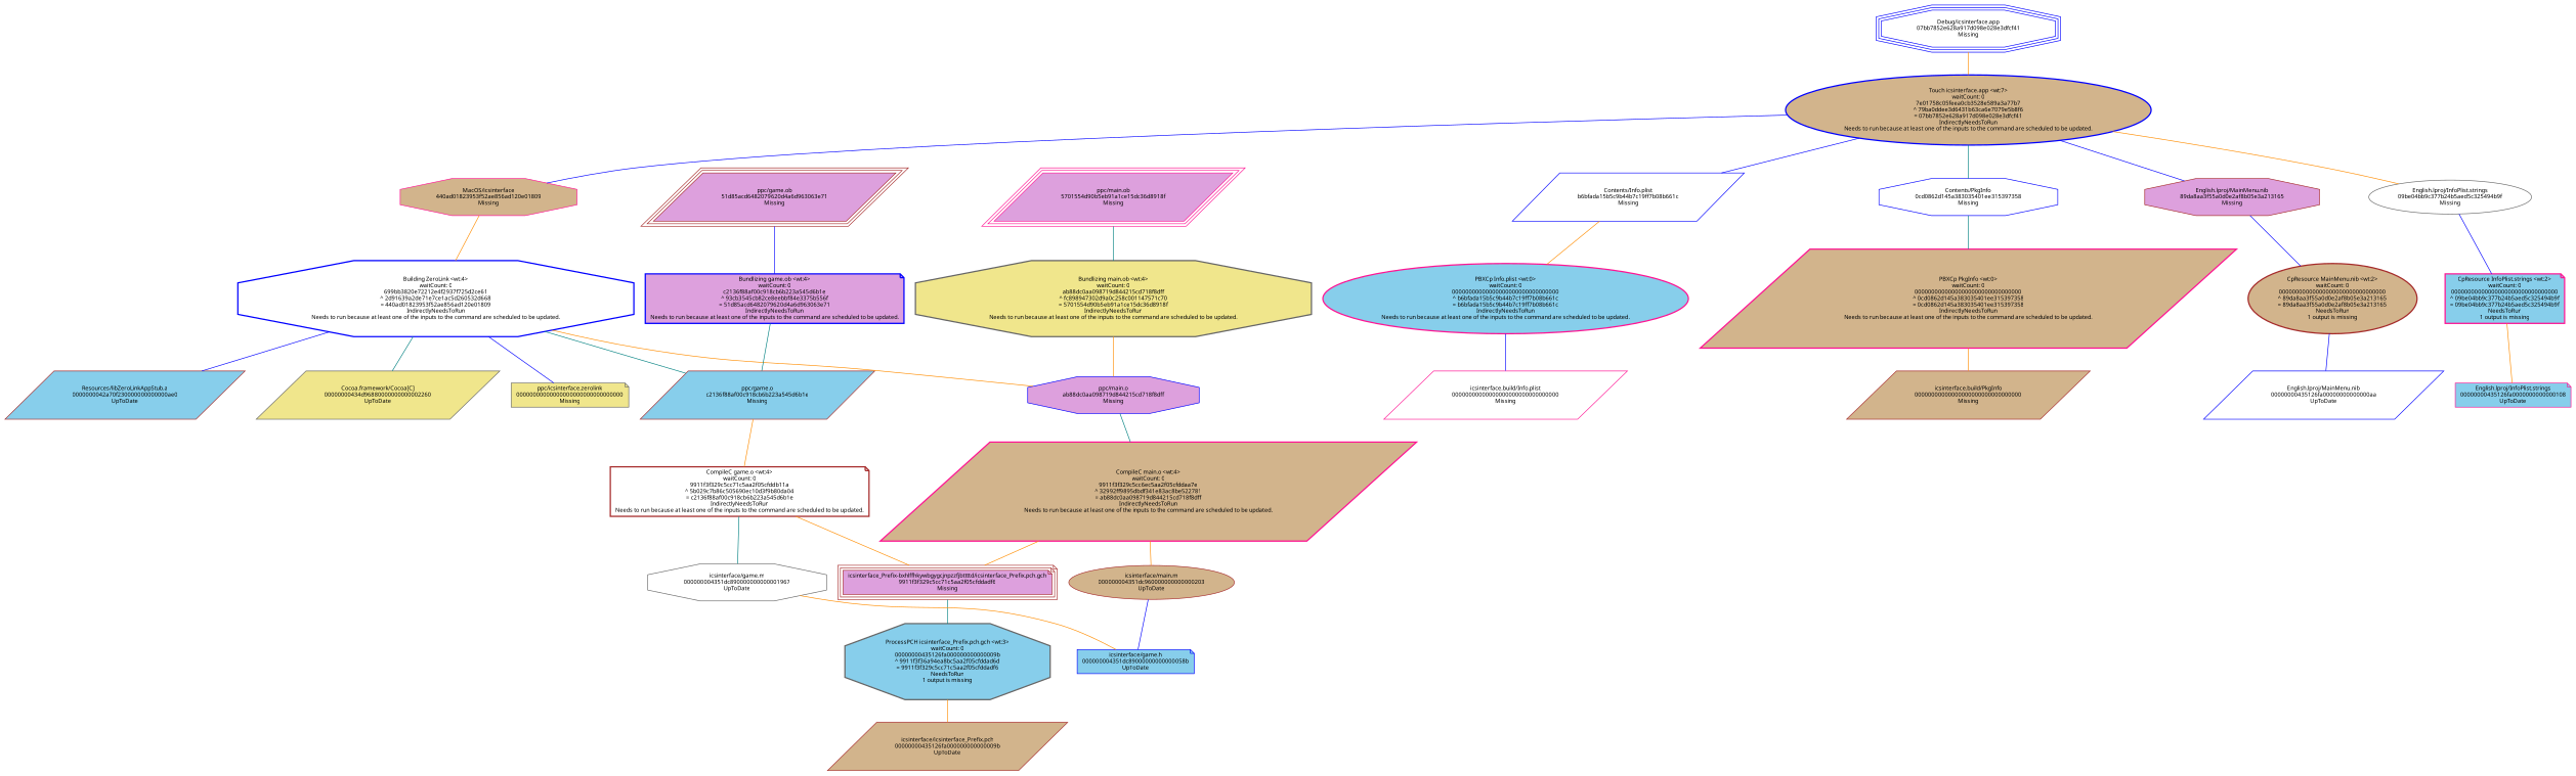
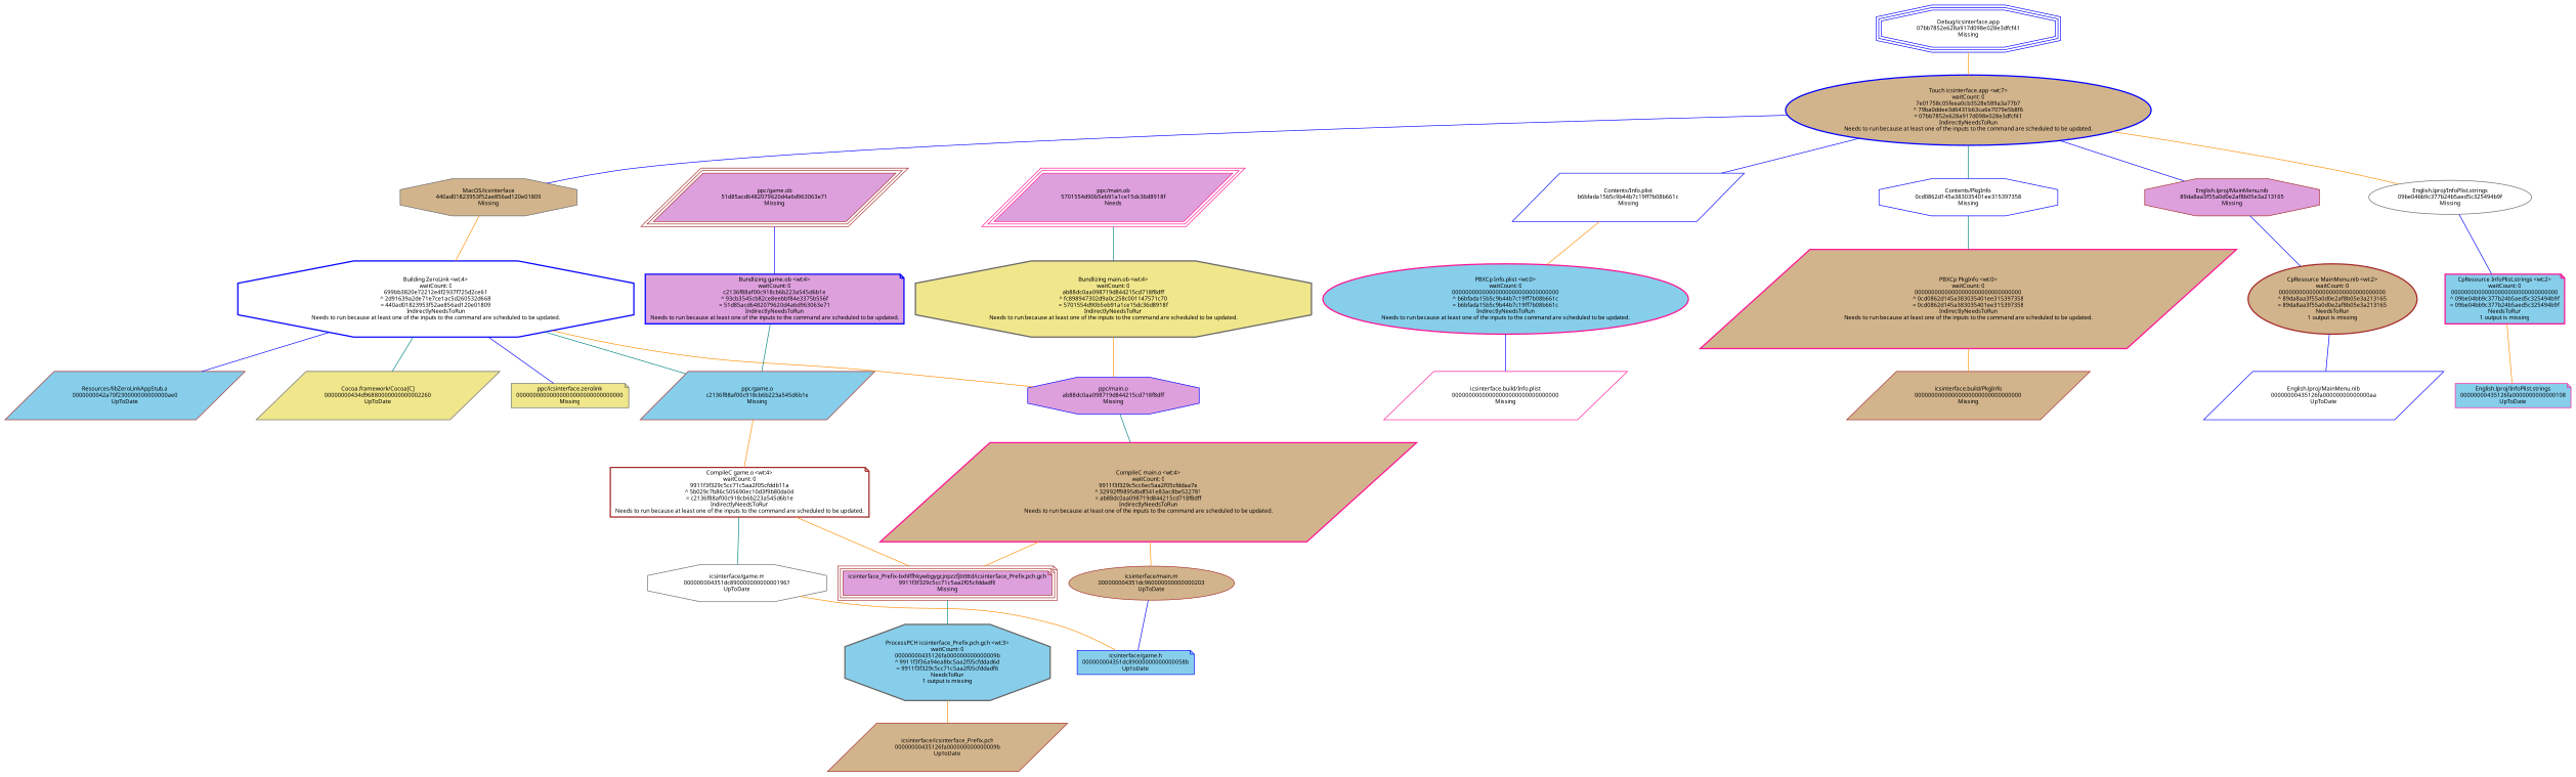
  digraph {
    concentrate=false
    node [color=brown fillcolor=white fontname=Monaco fontsize=9 shape=parallelogram style=filled]
    edge [arrowhead=none arrowtail=normal color=darkorange style=solid]
    n1 [color=blue label="Debug/icsinterface.app\n07bb7852e628a917d098e028e3dfcf41\nMissing" peripheries=3 shape=octagon]
    n2 [color=blue fillcolor=tan label="Touch icsinterface.app <wt:7>\nwaitCount: 0\n7e01758c05feea0cb3528e589a3a77b7\n^ 79ba0ddee3d6431b63ca6e7079e5b8f6\n= 07bb7852e628a917d098e028e3dfcf41\nIndirectlyNeedsToRun\nNeeds to run because at least one of the inputs to the command are scheduled to be updated." shape=ellipse style="filled,bold"]
    n3 [color=blue label="Contents/Info.plist\nb6bfada15b5c9b44b7c19ff7b08b661c\nMissing"]
    n4 [color=blue label="Contents/PkgInfo\n0cd0862d145a383035401ee315397358\nMissing" shape=octagon]
    n5 [fillcolor=plum label="English.lproj/MainMenu.nib\n89da8aa3f55a0d0e2af8b05e3a213165\nMissing" shape=octagon]
    n6 [color=gray40 label="English.lproj/InfoPlist.strings\n09be04bb9c377b24b5aed5c325494b9f\nMissing" shape=ellipse]
-   n7 [color=deeppink fillcolor=tan label="MacOS/icsinterface\n440ad01823953f52ae856ad120e01809\nMissing" shape=octagon]
+   n7 [color=gray40 fillcolor=tan label="MacOS/icsinterface\n440ad01823953f52ae856ad120e01809\nMissing" shape=octagon]
    n8 [color=deeppink fillcolor=skyblue label="PBXCp Info.plist <wt:0>\nwaitCount: 0\n00000000000000000000000000000000\n^ b6bfada15b5c9b44b7c19ff7b08b661c\n= b6bfada15b5c9b44b7c19ff7b08b661c\nIndirectlyNeedsToRun\nNeeds to run because at least one of the inputs to the command are scheduled to be updated." shape=ellipse style="filled,bold"]
    n9 [color=deeppink label="icsinterface.build/Info.plist\n00000000000000000000000000000000\nMissing"]
    n10 [color=deeppink fillcolor=tan label="PBXCp PkgInfo <wt:0>\nwaitCount: 0\n00000000000000000000000000000000\n^ 0cd0862d145a383035401ee315397358\n= 0cd0862d145a383035401ee315397358\nIndirectlyNeedsToRun\nNeeds to run because at least one of the inputs to the command are scheduled to be updated." style="filled,bold"]
    n11 [fillcolor=tan label="icsinterface.build/PkgInfo\n00000000000000000000000000000000\nMissing"]
    n12 [fillcolor=tan label="CpResource MainMenu.nib <wt:2>\nwaitCount: 0\n00000000000000000000000000000000\n^ 89da8aa3f55a0d0e2af8b05e3a213165\n= 89da8aa3f55a0d0e2af8b05e3a213165\nNeedsToRun\n1 output is missing" shape=ellipse style="filled,bold"]
    n13 [color=blue label="English.lproj/MainMenu.nib\n00000000435126fa00000000000000aa\nUpToDate"]
    n14 [color=deeppink fillcolor=skyblue label="CpResource InfoPlist.strings <wt:2>\nwaitCount: 0\n00000000000000000000000000000000\n^ 09be04bb9c377b24b5aed5c325494b9f\n= 09be04bb9c377b24b5aed5c325494b9f\nNeedsToRun\n1 output is missing" shape=note style="filled,bold"]
    n15 [color=deeppink fillcolor=skyblue label="English.lproj/InfoPlist.strings\n00000000435126fa0000000000000108\nUpToDate" shape=note]
    n16 [color=blue fillcolor=plum label="ppc/main.o\nab88dc0aa098719d844215cd718f8dff\nMissing" shape=octagon]
    n17 [color=deeppink fillcolor=tan label="CompileC main.o <wt:4>\nwaitCount: 0\n9911f3f329c5cc6ec5aa2f05cfddaa7e\n^ 32992ff9895dbdf341e83ac8be522781\n= ab88dc0aa098719d844215cd718f8dff\nIndirectlyNeedsToRun\nNeeds to run because at least one of the inputs to the command are scheduled to be updated." style="filled,bold"]
    n18 [fillcolor=plum label="icsinterface_Prefix-bxhlffhkywbgygcjnpzzfjbttttd/icsinterface_Prefix.pch.gch\n9911f3f329c5cc71c5aa2f05cfddadf6\nMissing" peripheries=3 shape=note]
    n19 [fillcolor=tan label="icsinterface/main.m\n000000004351dc960000000000000203\nUpToDate" shape=ellipse]
    n20 [fillcolor=tan label="icsinterface/icsinterface_Prefix.pch\n00000000435126fa000000000000009b\nUpToDate"]
    n21 [color=gray40 fillcolor=skyblue label="ProcessPCH icsinterface_Prefix.pch.gch <wt:3>\nwaitCount: 0\n00000000435126fa000000000000009b\n^ 9911f3f36a94ea8bc5aa2f05cfddad6d\n= 9911f3f329c5cc71c5aa2f05cfddadf6\nNeedsToRun\n1 output is missing" shape=octagon style="filled,bold"]
    n22 [color=blue fillcolor=skyblue label="icsinterface/game.h\n000000004351dc89000000000000058b\nUpToDate" shape=note]
    n23 [fillcolor=skyblue label="ppc/game.o\nc2136f88af00c918cb6b223a545d6b1e\nMissing"]
    n24 [label="CompileC game.o <wt:4>\nwaitCount: 0\n9911f3f329c5cc71c5aa2f05cfddb11a\n^ 5b029c7b86c505690ec10d3f9b80da04\n= c2136f88af00c918cb6b223a545d6b1e\nIndirectlyNeedsToRun\nNeeds to run because at least one of the inputs to the command are scheduled to be updated." shape=note style="filled,bold"]
    n25 [color=gray40 label="icsinterface/game.m\n000000004351dc890000000000001967\nUpToDate" shape=octagon]
    n26 [color=blue label="Building ZeroLink <wt:4>\nwaitCount: 0\n699bb3820e72212e4f2937f725d2ce61\n^ 2d91639a2de71e7ce1ac5d260532d668\n= 440ad01823953f52ae856ad120e01809\nIndirectlyNeedsToRun\nNeeds to run because at least one of the inputs to the command are scheduled to be updated." shape=octagon style="filled,bold"]
    n27 [fillcolor=skyblue label="Resources/libZeroLinkAppStub.a\n0000000042a70f230000000000000ae0\nUpToDate"]
    n28 [color=gray40 fillcolor=khaki label="Cocoa.framework/Cocoa[C]\n00000000434d96880000000000002260\nUpToDate"]
    n29 [color=gray40 fillcolor=khaki label="ppc/icsinterface.zerolink\n00000000000000000000000000000000\nMissing" shape=note]
-   n30 [color=deeppink fillcolor=plum label="ppc/main.ob\n5701554d90b5eb91a1ce15dc36d8918f\nMissing" peripheries=3]
+   n30 [color=deeppink fillcolor=plum label="ppc/main.ob\n5701554d90b5eb91a1ce15dc36d8918f\nNeeds" peripheries=3]
    n31 [color=gray40 fillcolor=khaki label="Bundlizing main.ob <wt:4>\nwaitCount: 0\nab88dc0aa098719d844215cd718f8dff\n^ fc898947302d9a0c258c001147571c70\n= 5701554d90b5eb91a1ce15dc36d8918f\nIndirectlyNeedsToRun\nNeeds to run because at least one of the inputs to the command are scheduled to be updated." shape=octagon style="filled,bold"]
    n32 [fillcolor=plum label="ppc/game.ob\n51d85acd6482079620d4a6d963063e71\nMissing" peripheries=3]
    n33 [color=blue fillcolor=plum label="Bundlizing game.ob <wt:4>\nwaitCount: 0\nc2136f88af00c918cb6b223a545d6b1e\n^ 93cb3545cb82ce8eebbf84e3375b556f\n= 51d85acd6482079620d4a6d963063e71\nIndirectlyNeedsToRun\nNeeds to run because at least one of the inputs to the command are scheduled to be updated." shape=note style="filled,bold"]
    n1 -> n2
    n2 -> n3 [color=blue]
    n2 -> n4 [color=teal]
    n2 -> n5 [color=blue]
    n2 -> n6
    n2 -> n7 [color=blue]
    n3 -> n8
    n4 -> n10 [color=teal]
    n5 -> n12 [color=blue]
    n6 -> n14 [color=blue]
    n7 -> n26
    n8 -> n9 [color=blue]
    n10 -> n11
    n12 -> n13 [color=blue]
    n14 -> n15
    n16 -> n17 [color=teal]
    n17 -> n18
    n17 -> n19
    n18 -> n21 [color=teal]
    n19 -> n22 [color=blue]
    n21 -> n20
    n23 -> n24
    n24 -> n18
    n24 -> n25 [color=teal]
    n25 -> n22
    n26 -> n16
    n26 -> n23 [color=teal]
    n26 -> n27 [color=blue]
    n26 -> n28 [color=teal]
    n26 -> n29 [color=blue]
    n30 -> n31 [color=teal]
    n31 -> n16
    n32 -> n33 [color=blue]
    n33 -> n23 [color=teal]
  }
